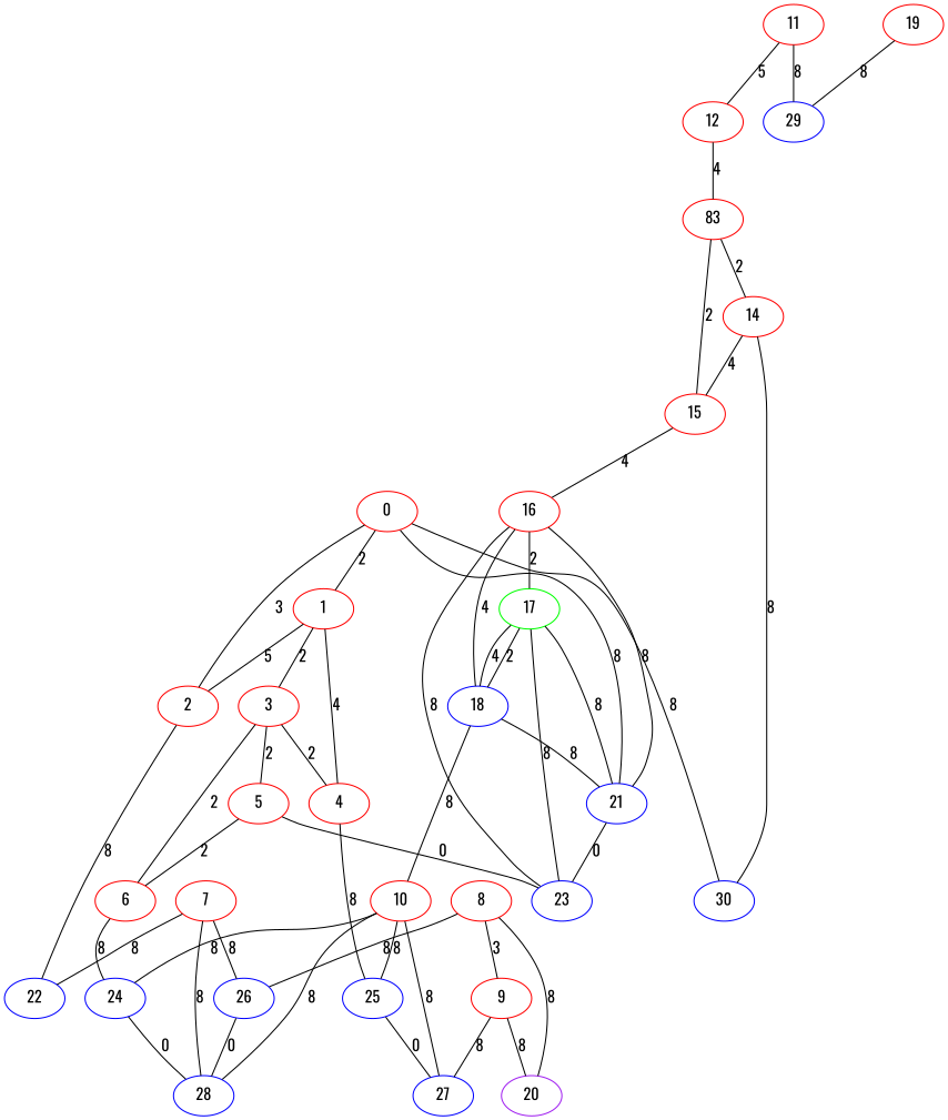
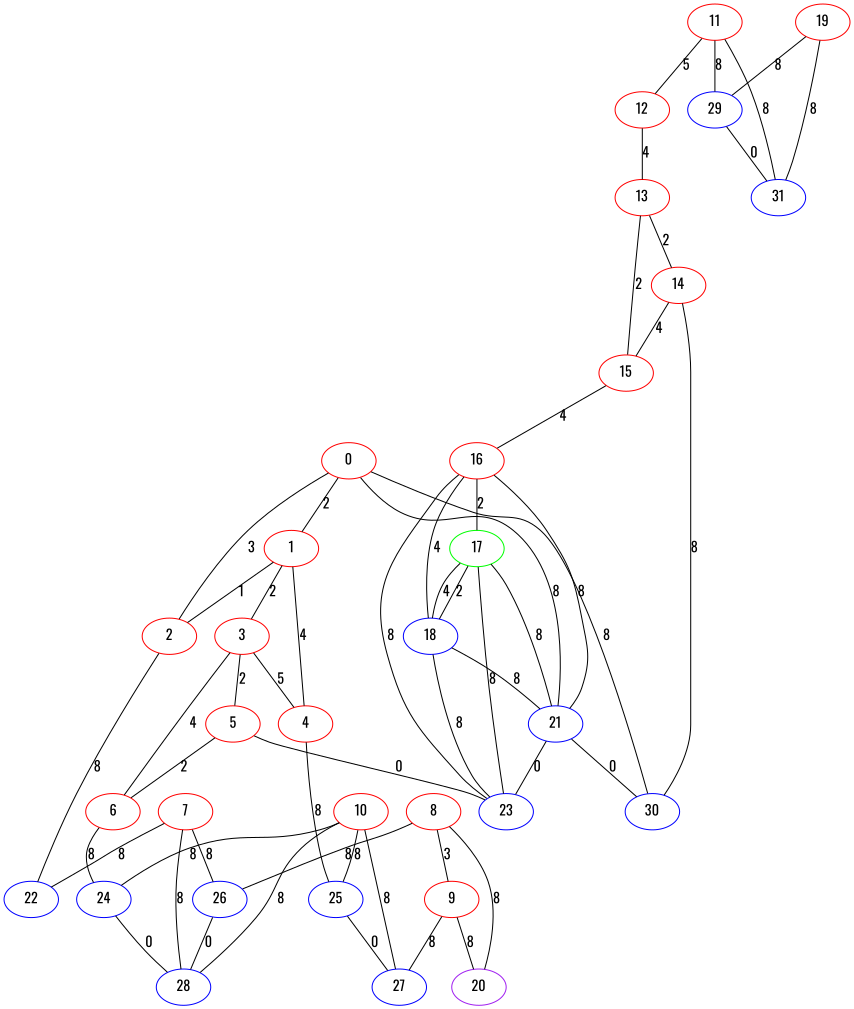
  graph {
    fontname=Oswald
    node [color=red fontname=Oswald weight=1]
    edge [fontname=Oswald]
    0
    1
    2
    21 [color=blue weight=3]
    30 [color=blue weight=3]
    3
    4
    22 [color=blue weight=3]
    23 [color=blue weight=3]
    5
    6
    25 [color=blue weight=3]
    24 [color=blue weight=3]
    27 [color=blue weight=3]
    28 [color=blue weight=3]
    7
    26 [color=blue weight=3]
    8
    9
    20 [color=purple weight=4]
    10
    11
    12
    29 [color=blue weight=3]
-   13 [label=83]
+   31 [color=blue weight=3]
+   13
    14
    15
    16
    17 [color=green weight=2]
    18 [color=blue]
    19
    0 -- 1 [label=2]
    0 -- 2 [label=3]
    0 -- 21 [label=8]
    0 -- 30 [label=8]
-   1 -- 2 [label=5]
+   1 -- 2 [label=1]
    1 -- 3 [label=2]
    1 -- 4 [label=4]
    2 -- 22 [label=8]
+   21 -- 30 [label=0]
    21 -- 23 [label=0]
-   3 -- 4 [label=2]
+   3 -- 4 [label=5]
    3 -- 5 [label=2]
-   3 -- 6 [label=2]
+   3 -- 6 [label=4]
    4 -- 25 [label=8]
    5 -- 23 [label=0]
    5 -- 6 [label=2]
    6 -- 24 [label=8]
    25 -- 27 [label=0]
    24 -- 28 [label=0]
    7 -- 22 [label=8]
    7 -- 28 [label=8]
    7 -- 26 [label=8]
    26 -- 28 [label=0]
    8 -- 26 [label=8]
    8 -- 9 [label=3]
    8 -- 20 [label=8]
    9 -- 27 [label=8]
    9 -- 20 [label=8]
    10 -- 25 [label=8]
    10 -- 24 [label=8]
    10 -- 27 [label=8]
    10 -- 28 [label=8]
    11 -- 12 [label=5]
    11 -- 29 [label=8]
+   11 -- 31 [label=8]
    12 -- 13 [label=4]
+   29 -- 31 [label=0]
    13 -- 14 [label=2]
    13 -- 15 [label=2]
    14 -- 30 [label=8]
    14 -- 15 [label=4]
    15 -- 16 [label=4]
    16 -- 21 [label=8]
    16 -- 23 [label=8]
    16 -- 17 [label=2]
    16 -- 18 [label=4]
    17 -- 21 [label=8]
    17 -- 23 [label=8]
    17 -- 18 [label=4]
    17 -- 18 [label=2]
    18 -- 21 [label=8]
-   18 -- 10 [label=8]
+   18 -- 23 [label=8]
    19 -- 29 [label=8]
+   19 -- 31 [label=8]
  }
